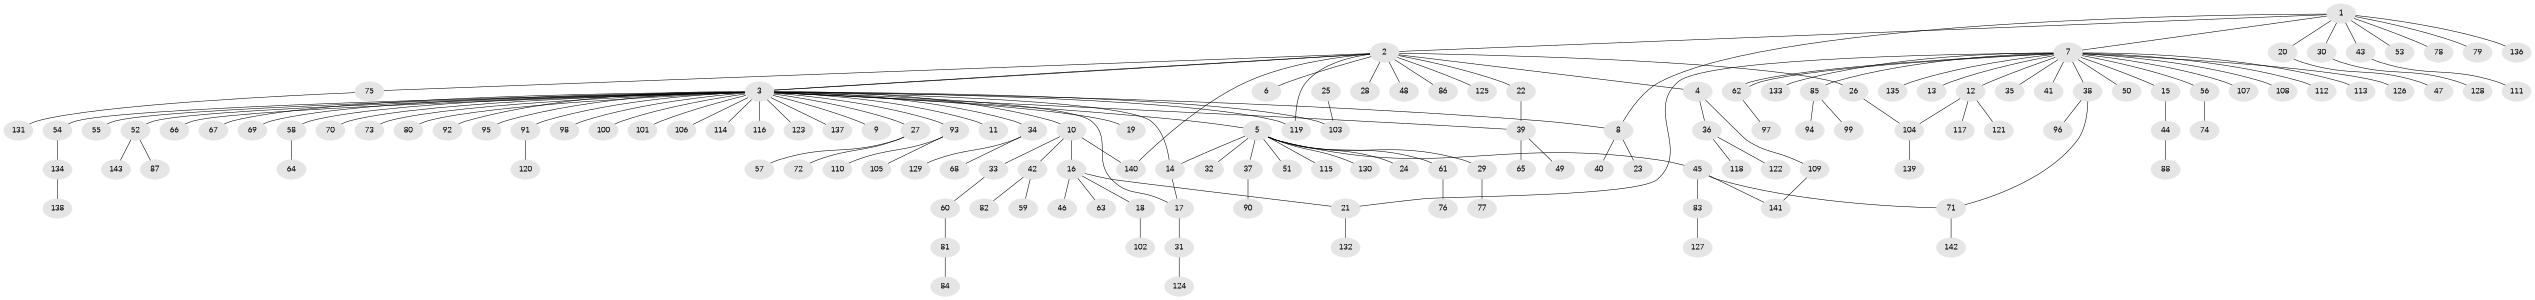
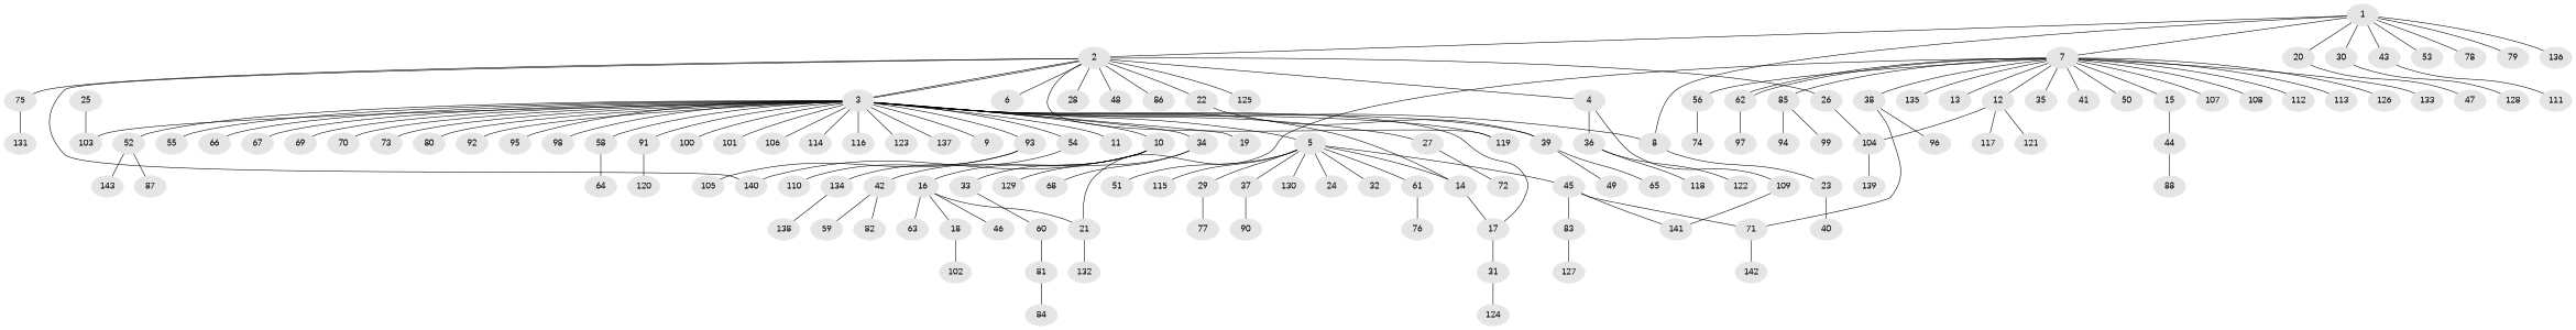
  graph {
    fontname=Lato
    node [color=gray90 fontname=Lato style=filled]
    edge [fontname=Lato]
    1
    2
    7
    8
    20
    30
    43
    53
    78
    79
    136
    3
    4
    6
    22
    26
    28
    48
    75
    86
    119
    125
    140
    12
    13
    15
    21
    35
    38
    41
    50
    56
    62
    85
    107
    108
    112
    113
    126
    133
    135
    23
    40
    47
    128
    111
    5
    9
    10
    11
    14
    17
    19
    27
    34
    39
    52
    54
    55
    58
    66
    67
    69
    70
    73
    80
    91
    92
    93
    95
    98
    100
    101
    103
    106
    114
    116
    123
    137
    36
    109
    25
    104
    131
    24
    29
    32
    37
    45
    51
    61
    115
    130
    16
    33
    42
    31
-   57
    72
    68
    129
    49
    65
    87
    143
    134
    64
    120
    105
    110
    118
    122
    141
    77
    90
    71
    83
    76
    117
    121
    44
    132
    96
    74
    97
    94
    99
    18
    46
    63
    60
    59
    82
    139
    88
    102
    124
    81
    142
    127
    138
    84
    1 -- 2
    1 -- 7
    1 -- 8
    1 -- 20
    1 -- 30
    1 -- 43
    1 -- 53
    1 -- 78
    1 -- 79
    1 -- 136
    2 -- 3
    2 -- 3
    2 -- 4
    2 -- 6
    2 -- 22
    2 -- 26
    2 -- 28
    2 -- 48
    2 -- 75
    2 -- 86
    2 -- 119
    2 -- 125
    2 -- 140
    7 -- 12
    7 -- 13
    7 -- 15
    7 -- 21
    7 -- 35
    7 -- 38
    7 -- 41
    7 -- 50
    7 -- 56
    7 -- 62
    7 -- 62
    7 -- 85
    7 -- 107
    7 -- 108
    7 -- 112
    7 -- 113
    7 -- 126
    7 -- 133
    7 -- 135
    8 -- 23
-   8 -- 40
+   23 -- 40
    20 -- 47
    30 -- 128
    43 -- 111
    3 -- 8
    3 -- 119
    3 -- 5
    3 -- 9
    3 -- 10
    3 -- 11
    3 -- 14
    3 -- 17
    3 -- 19
    3 -- 27
    3 -- 34
    3 -- 39
    3 -- 52
    3 -- 54
    3 -- 55
    3 -- 58
    3 -- 66
    3 -- 67
    3 -- 69
    3 -- 70
    3 -- 73
    3 -- 80
    3 -- 91
    3 -- 92
    3 -- 93
    3 -- 95
    3 -- 98
    3 -- 100
    3 -- 101
    3 -- 103
    3 -- 106
    3 -- 114
    3 -- 116
    3 -- 123
    3 -- 137
    4 -- 36
    4 -- 109
    22 -- 39
    26 -- 104
    75 -- 131
    12 -- 104
    12 -- 117
    12 -- 121
    15 -- 44
    21 -- 132
    38 -- 71
    38 -- 96
    56 -- 74
    62 -- 97
    85 -- 94
    85 -- 99
    5 -- 14
    5 -- 24
    5 -- 29
    5 -- 32
    5 -- 37
    5 -- 45
    5 -- 51
    5 -- 61
    5 -- 115
    5 -- 130
    10 -- 140
    10 -- 16
    10 -- 33
    10 -- 42
    14 -- 17
    17 -- 31
-   27 -- 57
    27 -- 72
    34 -- 68
    34 -- 129
    39 -- 49
    39 -- 65
    52 -- 87
    52 -- 143
    54 -- 134
    58 -- 64
    91 -- 120
    93 -- 105
    93 -- 110
    36 -- 118
    36 -- 122
    109 -- 141
    25 -- 103
    104 -- 139
    29 -- 77
    37 -- 90
    45 -- 141
    45 -- 71
    45 -- 83
    61 -- 76
    16 -- 21
    16 -- 18
    16 -- 46
    16 -- 63
    33 -- 60
    42 -- 59
    42 -- 82
    31 -- 124
    134 -- 138
    71 -- 142
    83 -- 127
    44 -- 88
    18 -- 102
    60 -- 81
    81 -- 84
  }
